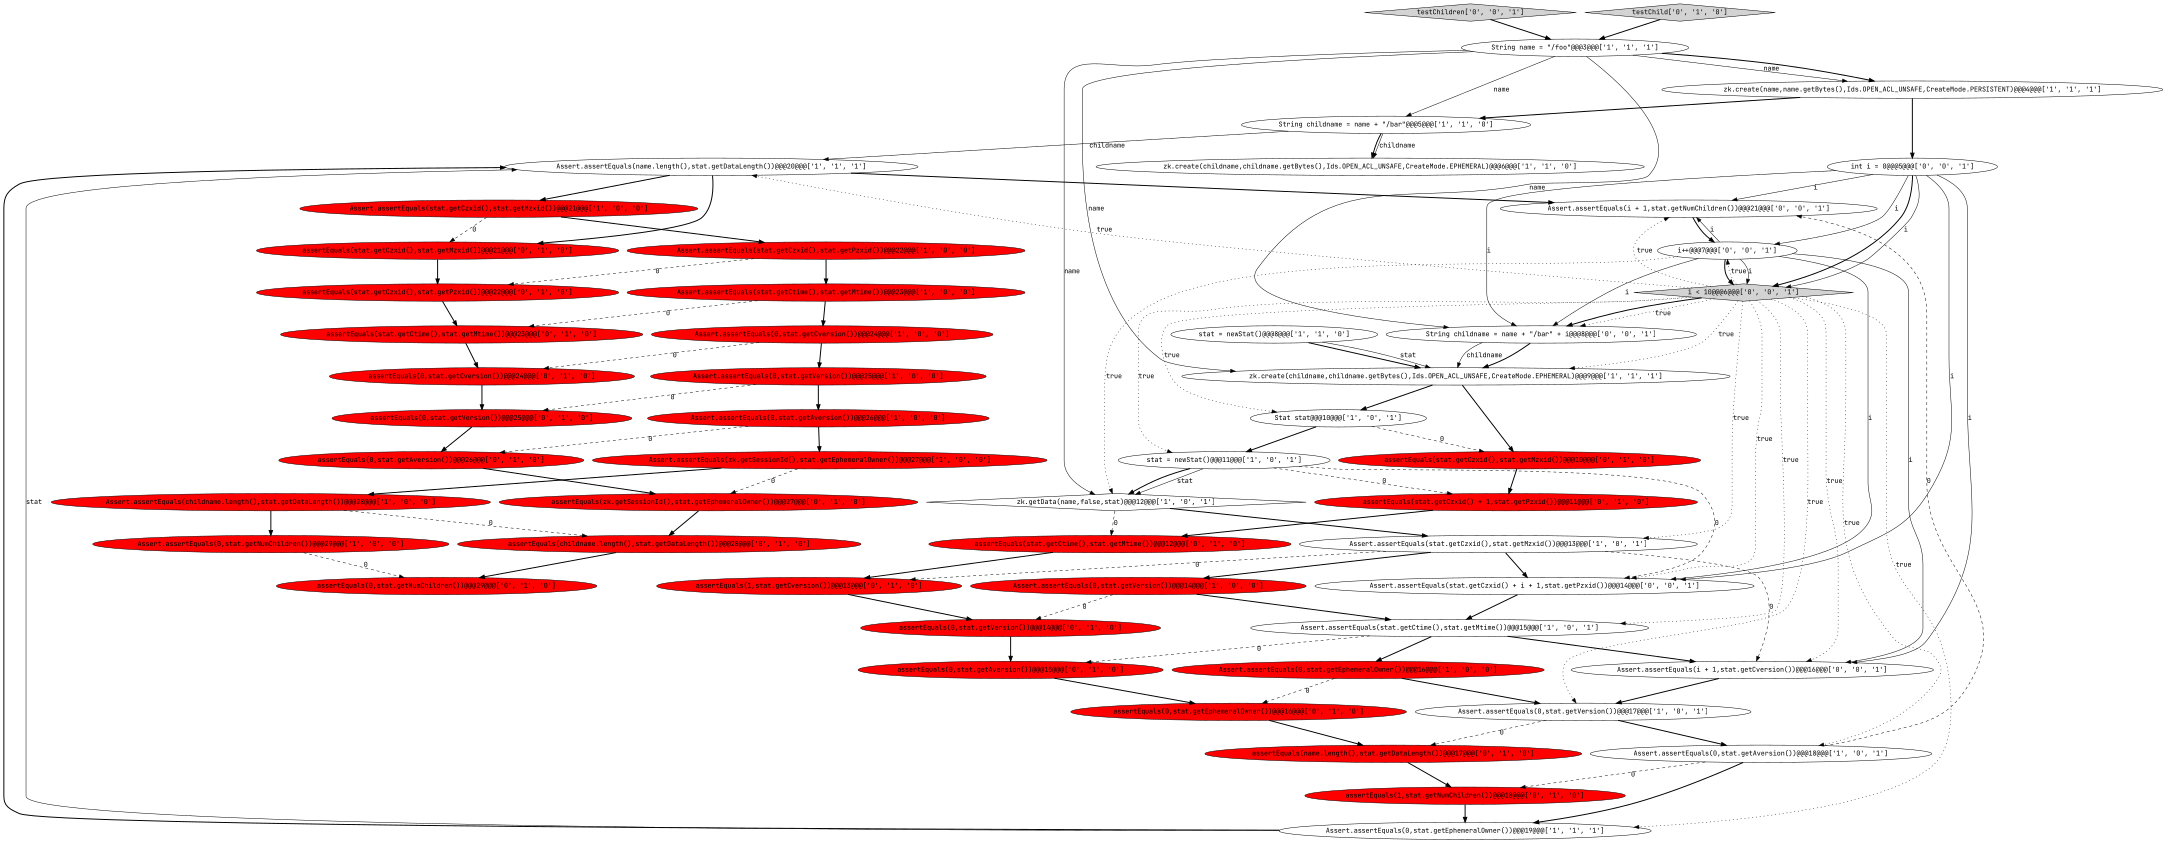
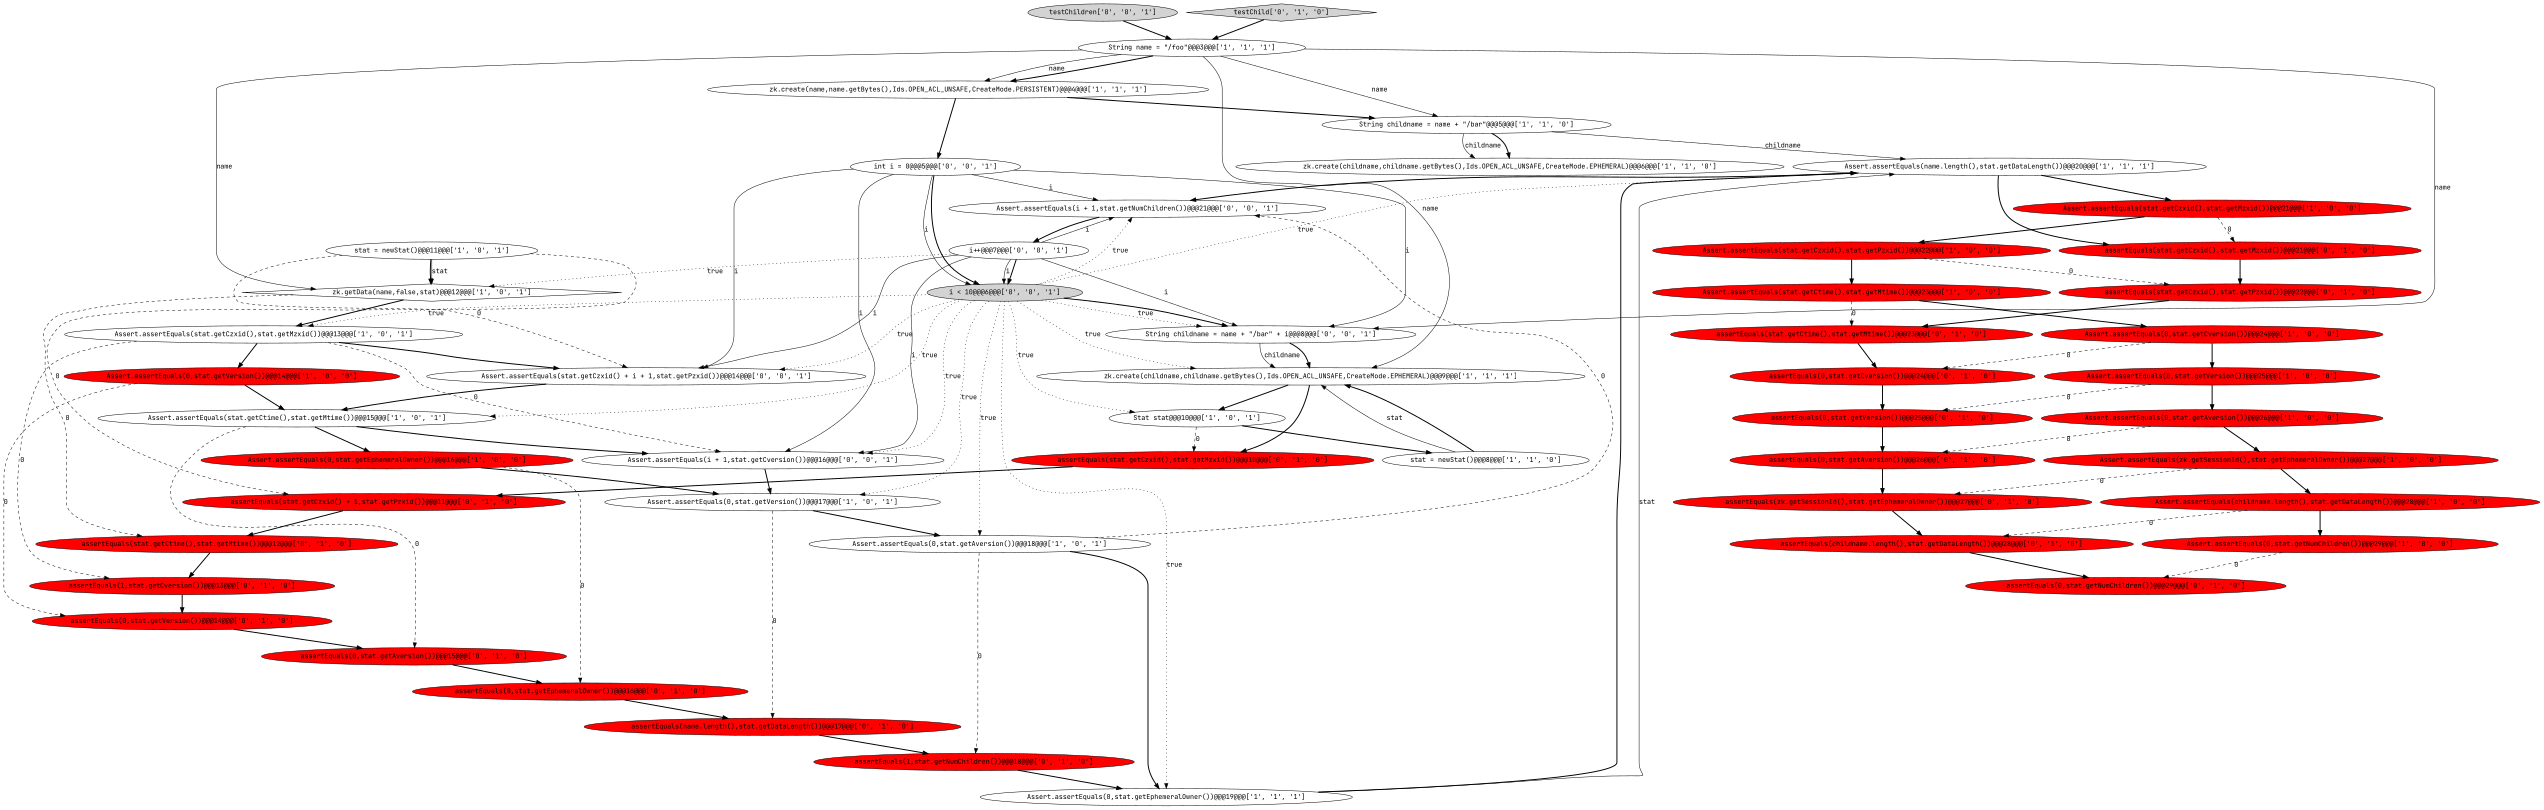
  digraph {
    fontname="JetBrains Mono"
    node [fillcolor=red fontname="JetBrains Mono" shape=ellipse style=filled]
    edge [fontname="JetBrains Mono" style=bold]
    n1 [fillcolor=white label="String name = \"/foo\"@@@3@@@['1', '1', '1']"]
    n2 [fillcolor=white label="zk.create(name,name.getBytes(),Ids.OPEN_ACL_UNSAFE,CreateMode.PERSISTENT)@@@4@@@['1', '1', '1']"]
    n3 [fillcolor=white label="zk.create(childname,childname.getBytes(),Ids.OPEN_ACL_UNSAFE,CreateMode.EPHEMERAL)@@@9@@@['1', '1', '1']"]
    n4 [fillcolor=white label="zk.getData(name,false,stat)@@@12@@@['1', '0', '1']" shape=diamond]
    n5 [fillcolor=white label="String childname = name + \"/bar\"@@@5@@@['1', '1', '0']"]
    n6 [fillcolor=white label="String childname = name + \"/bar\" + i@@@8@@@['0', '0', '1']"]
    n7 [fillcolor=white label="int i = 0@@@5@@@['0', '0', '1']"]
    n8 [fillcolor=white label="Stat stat@@@10@@@['1', '0', '1']"]
    n9 [label="assertEquals(stat.getCzxid(),stat.getMzxid())@@@10@@@['0', '1', '0']"]
    n10 [fillcolor=white label="Assert.assertEquals(stat.getCzxid(),stat.getMzxid())@@@13@@@['1', '0', '1']"]
    n11 [label="assertEquals(stat.getCtime(),stat.getMtime())@@@12@@@['0', '1', '0']"]
    n12 [fillcolor=white label="Assert.assertEquals(name.length(),stat.getDataLength())@@@20@@@['1', '1', '1']"]
    n13 [fillcolor=white label="zk.create(childname,childname.getBytes(),Ids.OPEN_ACL_UNSAFE,CreateMode.EPHEMERAL)@@@6@@@['1', '1', '0']"]
    n14 [label="assertEquals(stat.getCzxid(),stat.getPzxid())@@@22@@@['0', '1', '0']"]
    n15 [label="assertEquals(stat.getCtime(),stat.getMtime())@@@23@@@['0', '1', '0']"]
    n16 [label="assertEquals(0,stat.getCversion())@@@24@@@['0', '1', '0']"]
    n17 [fillcolor=white label="stat = newStat()@@@8@@@['1', '1', '0']"]
    n18 [label="assertEquals(0,stat.getAversion())@@@15@@@['0', '1', '0']"]
    n19 [label="assertEquals(0,stat.getEphemeralOwner())@@@16@@@['0', '1', '0']"]
    n20 [label="assertEquals(name.length(),stat.getDataLength())@@@17@@@['0', '1', '0']"]
    n21 [label="assertEquals(1,stat.getNumChildren())@@@18@@@['0', '1', '0']"]
    n22 [label="assertEquals(1,stat.getCversion())@@@13@@@['0', '1', '0']"]
    n23 [label="assertEquals(0,stat.getVersion())@@@14@@@['0', '1', '0']"]
-   n24 [fillcolor=lightgray label="i < 10@@@6@@@['0', '0', '1']" shape=diamond]
+   n24 [fillcolor=lightgray label="i < 10@@@6@@@['0', '0', '1']"]
    n25 [fillcolor=white label="i++@@@7@@@['0', '0', '1']"]
    n26 [fillcolor=white label="Assert.assertEquals(0,stat.getAversion())@@@18@@@['1', '0', '1']"]
    n27 [fillcolor=white label="Assert.assertEquals(0,stat.getEphemeralOwner())@@@19@@@['1', '1', '1']"]
    n28 [fillcolor=white label="Assert.assertEquals(i + 1,stat.getCversion())@@@16@@@['0', '0', '1']"]
    n29 [fillcolor=white label="Assert.assertEquals(stat.getCtime(),stat.getMtime())@@@15@@@['1', '0', '1']"]
    n30 [fillcolor=white label="Assert.assertEquals(0,stat.getVersion())@@@17@@@['1', '0', '1']"]
    n31 [fillcolor=white label="stat = newStat()@@@11@@@['1', '0', '1']"]
    n32 [fillcolor=white label="Assert.assertEquals(stat.getCzxid() + i + 1,stat.getPzxid())@@@14@@@['0', '0', '1']"]
    n33 [fillcolor=white label="Assert.assertEquals(i + 1,stat.getNumChildren())@@@21@@@['0', '0', '1']"]
    n34 [label="Assert.assertEquals(0,stat.getVersion())@@@14@@@['1', '0', '0']"]
    n35 [label="assertEquals(stat.getCzxid(),stat.getMzxid())@@@21@@@['0', '1', '0']"]
    n36 [label="Assert.assertEquals(stat.getCzxid(),stat.getMzxid())@@@21@@@['1', '0', '0']"]
    n37 [label="Assert.assertEquals(0,stat.getEphemeralOwner())@@@16@@@['1', '0', '0']"]
    n38 [label="assertEquals(stat.getCzxid() + 1,stat.getPzxid())@@@11@@@['0', '1', '0']"]
    n39 [label="assertEquals(0,stat.getNumChildren())@@@29@@@['0', '1', '0']"]
    n40 [label="Assert.assertEquals(stat.getCzxid(),stat.getPzxid())@@@22@@@['1', '0', '0']"]
    n41 [label="Assert.assertEquals(stat.getCtime(),stat.getMtime())@@@23@@@['1', '0', '0']"]
    n42 [label="Assert.assertEquals(0,stat.getCversion())@@@24@@@['1', '0', '0']"]
    n43 [label="assertEquals(zk.getSessionId(),stat.getEphemeralOwner())@@@27@@@['0', '1', '0']"]
    n44 [label="assertEquals(childname.length(),stat.getDataLength())@@@28@@@['0', '1', '0']"]
    n45 [label="assertEquals(0,stat.getVersion())@@@25@@@['0', '1', '0']"]
    n46 [label="assertEquals(0,stat.getAversion())@@@26@@@['0', '1', '0']"]
    n47 [label="Assert.assertEquals(zk.getSessionId(),stat.getEphemeralOwner())@@@27@@@['1', '0', '0']"]
    n48 [label="Assert.assertEquals(childname.length(),stat.getDataLength())@@@28@@@['1', '0', '0']"]
    n49 [label="Assert.assertEquals(0,stat.getNumChildren())@@@29@@@['1', '0', '0']"]
    n50 [label="Assert.assertEquals(0,stat.getVersion())@@@25@@@['1', '0', '0']"]
    n51 [label="Assert.assertEquals(0,stat.getAversion())@@@26@@@['1', '0', '0']"]
-   n52 [fillcolor=lightgray label="testChildren['0', '0', '1']" shape=diamond]
+   n52 [fillcolor=lightgray label="testChildren['0', '0', '1']"]
    n53 [fillcolor=lightgray label="testChild['0', '1', '0']" shape=diamond]
    n1 -> n2 [label=name style=solid]
    n1 -> n2
    n1 -> n3 [label=name style=solid]
    n1 -> n4 [label=name style=solid]
    n1 -> n5 [label=name style=solid]
    n1 -> n6 [label=name style=solid]
    n2 -> n5
    n2 -> n7
    n3 -> n8
    n3 -> n9
    n4 -> n10
    n4 -> n11 [label=0 style=dashed]
    n5 -> n12 [label=childname style=solid]
    n5 -> n13
    n5 -> n13 [label=childname style=solid]
    n6 -> n3
    n6 -> n3 [label=childname style=solid]
    n7 -> n6 [label=i style=solid]
    n7 -> n24
    n7 -> n24 [label=i style=solid]
-   n7 -> n25 [label=i style=solid]
    n7 -> n28 [label=i style=solid]
    n7 -> n32 [label=i style=solid]
    n7 -> n33 [label=i style=solid]
    n8 -> n9 [label=0 style=dashed]
-   n8 -> n31
+   n8 -> n17
    n9 -> n38
    n10 -> n22 [label=0 style=dashed]
    n10 -> n28 [label=0 style=dashed]
    n10 -> n32
    n10 -> n34
    n11 -> n22
    n12 -> n33
    n12 -> n35
    n12 -> n36
    n14 -> n15
    n15 -> n16
    n16 -> n45
    n17 -> n3
    n17 -> n3 [label=stat style=solid]
    n18 -> n19
    n19 -> n20
    n20 -> n21
    n21 -> n27
    n22 -> n23
    n23 -> n18
    n24 -> n3 [label=true style=dotted]
    n24 -> n6 [label=true style=dotted]
    n24 -> n6
    n24 -> n8 [label=true style=dotted]
    n24 -> n10 [label=true style=dotted]
    n24 -> n12 [label=true style=dotted]
-   n24 -> n25 [label=true style=dotted]
    n24 -> n26 [label=true style=dotted]
    n24 -> n27 [label=true style=dotted]
    n24 -> n28 [label=true style=dotted]
    n24 -> n29 [label=true style=dotted]
    n24 -> n30 [label=true style=dotted]
-   n24 -> n31 [label=true style=dotted]
    n24 -> n32 [label=true style=dotted]
    n24 -> n33 [label=true style=dotted]
    n25 -> n4 [label=true style=dotted]
    n25 -> n6 [label=i style=solid]
    n25 -> n24
    n25 -> n24 [label=i style=solid]
    n25 -> n28 [label=i style=solid]
    n25 -> n32 [label=i style=solid]
    n25 -> n33 [label=i style=solid]
    n26 -> n21 [label=0 style=dashed]
    n26 -> n27
    n26 -> n33 [label=0 style=dashed]
    n27 -> n12
    n27 -> n12 [label=stat style=solid]
    n28 -> n30
    n29 -> n18 [label=0 style=dashed]
    n29 -> n28
    n29 -> n37
    n30 -> n20 [label=0 style=dashed]
    n30 -> n26
    n31 -> n4 [label=stat style=solid]
    n31 -> n4
    n31 -> n32 [label=0 style=dashed]
    n31 -> n38 [label=0 style=dashed]
    n32 -> n29
    n33 -> n25
    n34 -> n23 [label=0 style=dashed]
    n34 -> n29
    n35 -> n14
    n36 -> n35 [label=0 style=dashed]
    n36 -> n40
    n37 -> n19 [label=0 style=dashed]
    n37 -> n30
    n38 -> n11
    n40 -> n14 [label=0 style=dashed]
    n40 -> n41
    n41 -> n15 [label=0 style=dashed]
    n41 -> n42
    n42 -> n16 [label=0 style=dashed]
    n42 -> n50
    n43 -> n44
    n44 -> n39
    n45 -> n46
    n46 -> n43
    n47 -> n43 [label=0 style=dashed]
    n47 -> n48
    n48 -> n44 [label=0 style=dashed]
    n48 -> n49
    n49 -> n39 [label=0 style=dashed]
    n50 -> n45 [label=0 style=dashed]
    n50 -> n51
    n51 -> n46 [label=0 style=dashed]
    n51 -> n47
    n52 -> n1
    n53 -> n1
  }
